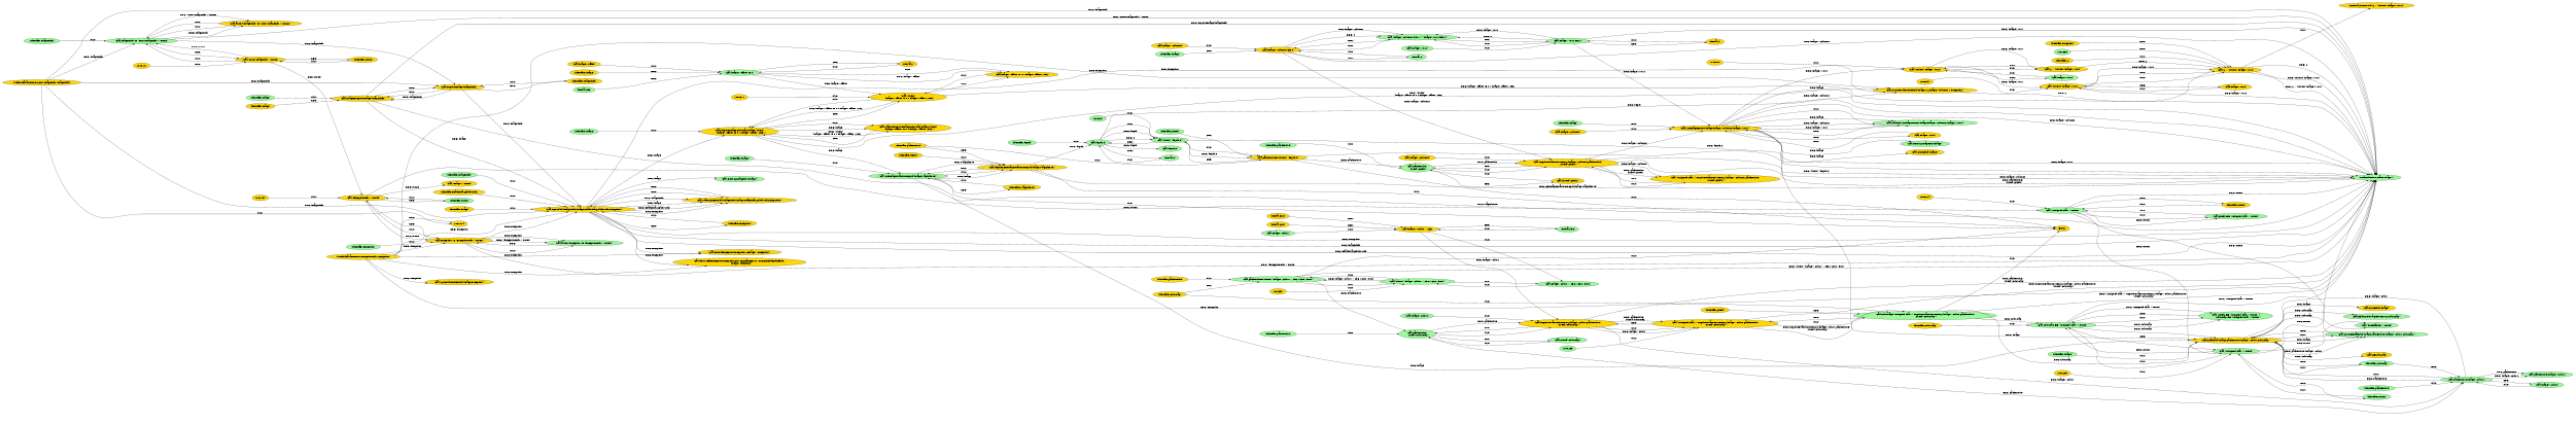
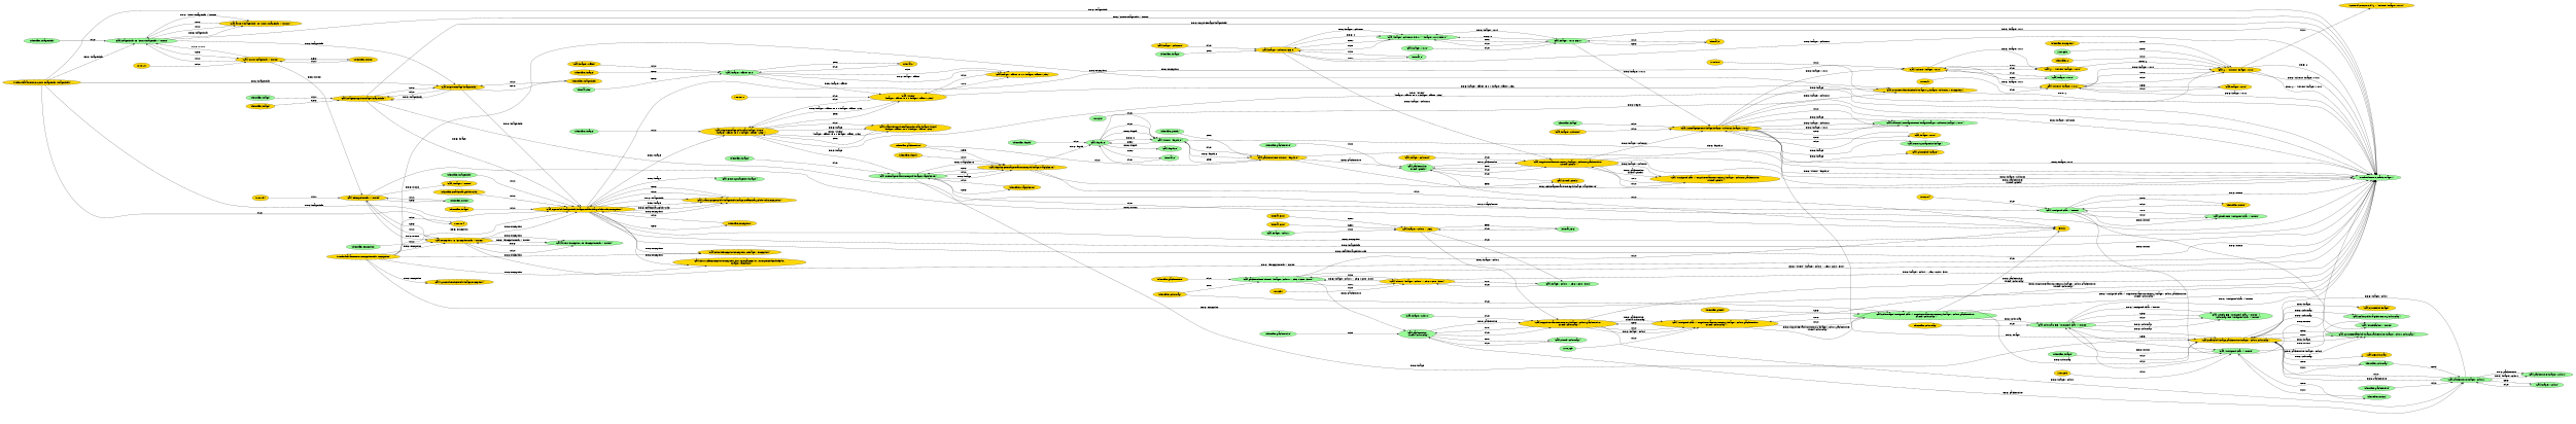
  digraph {
    rankdir=LR
    node [fillcolor=gold style=filled]
    n1 [label="(Call,(ssize_t) image->rows)"]
    n2 [label="(Call,y < (ssize_t) image->rows)"]
    n3 [label="(Call,image->rows)"]
    n4 [fillcolor=palegreen label="(MethodReturn,static Image *)"]
    n5 [label="(ControlStructure,if (y < (ssize_t) image->rows))"]
    n6 [label="(Call,(ssize_t) image->rows)"]
    n7 [fillcolor=palegreen label="(Call,image->rows)"]
    n8 [label="(Call,y < (ssize_t) image->rows)"]
    n9 [label="(Call,SetImageExtent(image,image->columns,image->rows))"]
    n10 [label="(Call,image->rows)"]
    n11 [fillcolor=palegreen label="(Call,DestroyImageList(image))"]
    n12 [label="(Call,QueueAuthenticPixels(image,0,y,image->columns,1,exception))"]
    n13 [label="(Call,CloseBlob(image))"]
    n14 [fillcolor=palegreen label="(Call,status=SetImageExtent(image,image->columns,image->rows))"]
    n15 [label="(Call,ReadBlob(image,packet_size*image->colors,colormap))"]
    n16 [fillcolor=palegreen label="(Call,RelinquishMagickMemory(colormap))"]
    n17 [label="(Call,CloseBlob(image))"]
    n18 [fillcolor=palegreen label="(Call,count=ReadBlob(image,packet_size*image->colors,colormap))"]
    n19 [label="(Call,p=colormap)"]
    n20 [fillcolor=palegreen label="(Identifier,colormap)"]
    n21 [fillcolor=palegreen label="(Call,packet_size*image->colors)"]
    n22 [fillcolor=palegreen label="(Call,GetImageQuantumDepth(image,MagickTrue))"]
    n23 [label="(Call,depth=GetImageQuantumDepth(image,MagickTrue))"]
    n24 [label="(Identifier,MagickTrue)"]
    n25 [label="(Block,)"]
    n26 [fillcolor=palegreen label="(Call,depth/8)"]
    n27 [label="(Call,AcquireImageColormap(image,(size_t)\n    (image->offset != 0 ? image->offset : 256)))"]
    n28 [label="(Call,(size_t)\n    (image->offset != 0 ? image->offset : 256))"]
    n29 [label="(Call,status=AcquireImageColormap(image,(size_t)\n    (image->offset != 0 ? image->offset : 256)))"]
    n30 [label="(Call,image->offset != 0 ? image->offset : 256)"]
    n31 [label="(Call,OpenBlob(image_info,image,ReadBinaryBlobMode,exception))"]
    n32 [label="(Call,InheritException(exception,&image->exception))"]
    n33 [label="(Identifier,exception)"]
    n34 [fillcolor=palegreen label="(Call,DestroyImageList(image))"]
    n35 [label="(Call,ThrowFileException(exception,CorruptImageError,\"UnexpectedEndOfFile\",\n      image->filename))"]
    n36 [label="(Call,status=OpenBlob(image_info,image,ReadBinaryBlobMode,exception))"]
    n37 [label="(Call,AcquireImage(image_info))"]
    n38 [label="(Call,image=AcquireImage(image_info))"]
    n39 [label="(Identifier,image_info)"]
    n40 [fillcolor=palegreen label="(Call,image_info != (const ImageInfo *) NULL)"]
    n41 [label="(Call,(const ImageInfo *) NULL)"]
    n42 [label="(Call,assert(image_info != (const ImageInfo *) NULL))"]
    n43 [label="(Call,(ExceptionInfo *) NULL)"]
    n44 [label="(Identifier,NULL)"]
    n45 [label="(MethodParameterIn,const ImageInfo *image_info)"]
    1000104
    n47 [label="(Call,exception != (ExceptionInfo *) NULL)"]
    n48 [fillcolor=palegreen label="(Call,(unsigned char *) NULL)"]
    n49 [label="(Call,(Image *) NULL)"]
    n50 [fillcolor=palegreen label="(Identifier,NULL)"]
    n51 [fillcolor=palegreen label="(Call,assert(exception != (ExceptionInfo *) NULL))"]
    n52 [label="(MethodParameterIn,ExceptionInfo *exception)"]
    n53 [label="(Call,SyncAuthenticPixels(image,exception))"]
    n54 [fillcolor=palegreen label="(Call,(unsigned char *) NULL)"]
    n55 [fillcolor=palegreen label="(Call,(PixelPacket *) NULL)"]
    n56 [label="(Identifier,NULL)"]
    n57 [fillcolor=palegreen label="(Call,pixels == (unsigned char *) NULL)"]
    n58 [fillcolor=palegreen label="(Call,image->offset != 0)"]
    n59 [label="(Literal,0)"]
    n60 [fillcolor=palegreen label="(Call,packet_size*image->colors)"]
    n61 [fillcolor=palegreen label="(Call,image->colors)"]
    n62 [fillcolor=palegreen label="(Call,packet_size*\n    sizeof(*colormap))"]
    n63 [label="(Call,AcquireQuantumMemory(image->colors,packet_size*\n    sizeof(*colormap)))"]
    n64 [fillcolor=palegreen label="(Call,sizeof(*colormap))"]
    n65 [label="(Call,(unsigned char *) AcquireQuantumMemory(image->colors,packet_size*\n    sizeof(*colormap)))"]
    n66 [fillcolor=palegreen label="(Call,packet_size=(size_t) (image->colors > 256 ? 6UL : 3UL))"]
-   n67 [fillcolor=palegreen label="(Call,(size_t) (image->colors > 256 ? 6UL : 3UL))"]
+   n67 [label="(Call,(size_t) (image->colors > 256 ? 6UL : 3UL))"]
    n68 [fillcolor=palegreen label="(Call,image->colors > 256 ? 6UL : 3UL)"]
    n69 [fillcolor=palegreen label="(Call,colormap=(unsigned char *) AcquireQuantumMemory(image->colors,packet_size*\n    sizeof(*colormap)))"]
    n70 [label="(Call,image->colors > 256)"]
    n71 [fillcolor=palegreen label="(Literal,256)"]
    n72 [fillcolor=palegreen label="(Call,colormap == (unsigned char *) NULL)"]
    n73 [fillcolor=palegreen label="(Call,(pixels == (unsigned char *) NULL) ||\n      (colormap == (unsigned char *) NULL))"]
    n74 [fillcolor=palegreen label="(Identifier,NULL)"]
    n75 [label="(Call,AcquireQuantumMemory(image->columns,packet_size*\n    sizeof(*pixels)))"]
    n76 [fillcolor=palegreen label="(Call,packet_size*\n    sizeof(*pixels))"]
    n77 [label="(Call,(unsigned char *) AcquireQuantumMemory(image->columns,packet_size*\n    sizeof(*pixels)))"]
    n78 [label="(Call,sizeof(*pixels))"]
    n79 [label="(Call,image->columns == 0)"]
    n80 [fillcolor=palegreen label="(Literal,0)"]
    n81 [fillcolor=palegreen label="(Call,(image->columns == 0) || (image->rows == 0))"]
    n82 [fillcolor=palegreen label="(Call,image->rows == 0)"]
    n83 [label="(Call,packet_size=(ssize_t) (depth/8))"]
    n84 [fillcolor=palegreen label="(Call,(size_t) (depth/8))"]
    n85 [fillcolor=palegreen label="(Literal,8)"]
    n86 [fillcolor=palegreen label="(Call,depth/8)"]
    n87 [label="(Literal,0)"]
    n88 [label="(Literal,3UL)"]
    n89 [label="(Identifier,packet_size)"]
    n90 [label="(Identifier,depth)"]
    n91 [fillcolor=palegreen label="(Identifier,image)"]
    n92 [fillcolor=palegreen label="(Call,image->colors)"]
    n93 [fillcolor=palegreen label="(Identifier,image_info)"]
    n94 [label="(Identifier,y)"]
    n95 [fillcolor=palegreen label="(Identifier,image)"]
    n96 [fillcolor=palegreen label="(Identifier,image)"]
    n97 [fillcolor=palegreen label="(Identifier,packet_size)"]
    n98 [fillcolor=palegreen label="(Call,image->rows)"]
    n99 [label="(Identifier,packet_size)"]
    n100 [fillcolor=palegreen label="(Identifier,image)"]
    n101 [label="(Call,image->columns)"]
    n102 [fillcolor=palegreen label="(Identifier,image)"]
    n103 [label="(Call,image->columns)"]
    n104 [fillcolor=palegreen label="(Identifier,image_info)"]
    n105 [fillcolor=palegreen label="(Literal,256)"]
    n106 [fillcolor=palegreen label="(Identifier,packet_size)"]
    n107 [label="(Literal,6UL)"]
    n108 [label="(Identifier,ReadBinaryBlobMode)"]
    n109 [fillcolor=palegreen label="(Identifier,depth)"]
    n110 [label="(Identifier,image)"]
    n111 [label="(Call,image->offset)"]
    n112 [label="(Identifier,image)"]
    n113 [label="(Identifier,exception)"]
    n114 [label="(Identifier,image)"]
    n115 [label="(Identifier,colormap)"]
    n116 [fillcolor=palegreen label="(Identifier,image)"]
    n117 [fillcolor=palegreen label="(Identifier,pixels)"]
    n118 [fillcolor=palegreen label="(Call,image->colors)"]
    n119 [fillcolor=palegreen label="(Identifier,exception)"]
    n120 [label="(Identifier,pixels)"]
    n121 [label="(Identifier,colormap)"]
    n122 [fillcolor=palegreen label="(Identifier,packet_size)"]
    n123 [label="(Call,image->columns)"]
    1000647
    1000518
    1000127
    1000154
    1000211
    1000257
    1000269 [fillcolor=palegreen]
    1000289
    1000284
    1000237 [fillcolor=palegreen]
    1000659 [fillcolor=palegreen]
    n1 -> n2 [label="AST: "]
    n1 -> n2 [label="DDG: image->rows"]
    n1 -> n3 [label="CFG: "]
    n1 -> n4 [label="DDG: image->rows"]
    n2 -> n1 [label="CFG: "]
    n2 -> n4 [label="DDG: (ssize_t) image->rows"]
    n2 -> n4 [label="DDG: y < (ssize_t) image->rows"]
    n2 -> n4 [label="DDG: y"]
    n2 -> n5 [label="AST: "]
    n3 -> n1 [label="AST: "]
    n6 -> n1 [label="DDG: image->rows"]
    n6 -> n7 [label="CFG: "]
    n6 -> n8 [label="AST: "]
    n6 -> n8 [label="DDG: image->rows"]
    n7 -> n6 [label="AST: "]
    n8 -> n2 [label="DDG: y"]
    n8 -> n6 [label="CFG: "]
    n9 -> n4 [label="DDG: image->rows"]
    n9 -> n4 [label="DDG: image->columns"]
    n9 -> n6 [label="DDG: image->rows"]
    n9 -> n10 [label="CFG: "]
    n9 -> n11 [label="DDG: image"]
    n9 -> n12 [label="DDG: image"]
    n9 -> n12 [label="DDG: image->columns"]
    n9 -> n13 [label="DDG: image"]
    n9 -> n14 [label="AST: "]
    n9 -> n14 [label="DDG: image"]
    n9 -> n14 [label="DDG: image->columns"]
    n9 -> n14 [label="DDG: image->rows"]
    n9 -> n15 [label="DDG: image"]
    n10 -> n9 [label="AST: "]
    n12 -> n2 [label="DDG: y"]
    n14 -> n9 [label="CFG: "]
    n15 -> n16 [label="DDG: colormap"]
    n15 -> n17 [label="DDG: image"]
    n15 -> n18 [label="AST: "]
    n15 -> n18 [label="DDG: image"]
    n15 -> n18 [label="DDG: packet_size*image->colors"]
    n15 -> n18 [label="DDG: colormap"]
    n15 -> n19 [label="DDG: colormap"]
    n15 -> n20 [label="CFG: "]
    n18 -> n15 [label="CFG: "]
    n20 -> n15 [label="AST: "]
    n20 -> n21 [label="CFG: "]
    n21 -> n15 [label="AST: "]
    n21 -> n15 [label="DDG: packet_size"]
    n21 -> n15 [label="DDG: image->colors"]
    n21 -> n60 [label="DDG: packet_size"]
    n21 -> n60 [label="DDG: image->colors"]
    n21 -> n61 [label="CFG: "]
    n22 -> n4 [label="DDG: MagickTrue"]
    n22 -> n15 [label="DDG: image"]
    n22 -> n23 [label="AST: "]
    n22 -> n23 [label="DDG: image"]
    n22 -> n23 [label="DDG: MagickTrue"]
    n22 -> n24 [label="CFG: "]
    n23 -> n4 [label="DDG: GetImageQuantumDepth(image,MagickTrue)"]
    n23 -> n22 [label="CFG: "]
    n23 -> n25 [label="AST: "]
    n23 -> n26 [label="DDG: depth"]
    n24 -> n22 [label="AST: "]
    n26 -> n4 [label="DDG: depth"]
    n26 -> n84 [label="AST: "]
    n26 -> n84 [label="DDG: depth"]
    n26 -> n84 [label="DDG: 8"]
    n26 -> n85 [label="CFG: "]
    n26 -> n86 [label="DDG: depth"]
    n27 -> n4 [label="DDG: (size_t)\n    (image->offset != 0 ? image->offset : 256)"]
    n27 -> n22 [label="DDG: image"]
    n27 -> n28 [label="CFG: "]
    n27 -> n29 [label="AST: "]
    n27 -> n29 [label="DDG: image"]
    n27 -> n29 [label="DDG: (size_t)\n    (image->offset != 0 ? image->offset : 256)"]
    n28 -> n4 [label="DDG: image->offset != 0 ? image->offset : 256"]
    n28 -> n27 [label="AST: "]
    n28 -> n27 [label="DDG: image->offset != 0 ? image->offset : 256"]
    n28 -> n30 [label="CFG: "]
    n29 -> n27 [label="CFG: "]
    n30 -> n28 [label="AST: "]
    n31 -> n4 [label="DDG: ReadBinaryBlobMode"]
    n31 -> n4 [label="DDG: exception"]
    n31 -> n4 [label="DDG: image_info"]
    n31 -> n12 [label="DDG: exception"]
    n31 -> n27 [label="DDG: image"]
    n31 -> n32 [label="DDG: exception"]
    n31 -> n33 [label="CFG: "]
    n31 -> n34 [label="DDG: image"]
    n31 -> n35 [label="DDG: exception"]
    n31 -> n36 [label="AST: "]
    n31 -> n36 [label="DDG: image_info"]
    n31 -> n36 [label="DDG: image"]
    n31 -> n36 [label="DDG: ReadBinaryBlobMode"]
    n31 -> n36 [label="DDG: exception"]
    n33 -> n31 [label="AST: "]
    n36 -> n31 [label="CFG: "]
    n37 -> n31 [label="DDG: image_info"]
    n37 -> n38 [label="AST: "]
    n37 -> n38 [label="DDG: image_info"]
    n37 -> n39 [label="CFG: "]
    n38 -> n4 [label="DDG: AcquireImage(image_info)"]
    n38 -> n25 [label="AST: "]
    n38 -> n31 [label="DDG: image"]
    n38 -> n37 [label="CFG: "]
    n39 -> n37 [label="AST: "]
    n40 -> n4 [label="DDG: (const ImageInfo *) NULL"]
    n40 -> n37 [label="DDG: image_info"]
    n40 -> n41 [label="CFG: "]
    n40 -> n42 [label="AST: "]
    n40 -> n42 [label="DDG: image_info"]
    n40 -> n42 [label="DDG: (const ImageInfo *) NULL"]
    n41 -> n40 [label="AST: "]
    n41 -> n40 [label="DDG: NULL"]
    n41 -> n43 [label="DDG: NULL"]
    n41 -> n44 [label="CFG: "]
    n42 -> n40 [label="CFG: "]
    n43 -> n47 [label="AST: "]
    n43 -> n47 [label="DDG: NULL"]
    n43 -> n48 [label="DDG: NULL"]
    n43 -> n49 [label="DDG: NULL"]
    n43 -> n50 [label="CFG: "]
    n44 -> n41 [label="AST: "]
    n45 -> n4 [label="DDG: image_info"]
    n45 -> n31 [label="DDG: image_info"]
    n45 -> n37 [label="DDG: image_info"]
    n45 -> n40 [label="DDG: image_info"]
    n45 -> 1000104 [label="AST: "]
    n47 -> n4 [label="DDG: (ExceptionInfo *) NULL"]
    n47 -> n31 [label="DDG: exception"]
    n47 -> n43 [label="CFG: "]
    n47 -> n51 [label="AST: "]
    n47 -> n51 [label="DDG: exception"]
    n47 -> n51 [label="DDG: (ExceptionInfo *) NULL"]
    n48 -> n4 [label="DDG: NULL"]
    n48 -> n54 [label="DDG: NULL"]
    n48 -> n55 [label="DDG: NULL"]
    n48 -> n56 [label="CFG: "]
    n48 -> n57 [label="AST: "]
    n48 -> n57 [label="DDG: NULL"]
    n50 -> n43 [label="AST: "]
    n51 -> n47 [label="DDG: "]
    n52 -> n4 [label="DDG: exception"]
    n52 -> n12 [label="DDG: exception"]
    n52 -> n31 [label="DDG: exception"]
    n52 -> n32 [label="DDG: exception"]
    n52 -> n35 [label="DDG: exception"]
    n52 -> 1000104 [label="AST: "]
    n52 -> n47 [label="DDG: exception"]
    n52 -> n53 [label="DDG: exception"]
    n54 -> n4 [label="DDG: NULL"]
    n54 -> n55 [label="DDG: NULL"]
    n54 -> n72 [label="AST: "]
    n54 -> n72 [label="DDG: NULL"]
    n54 -> n74 [label="CFG: "]
    n56 -> n48 [label="AST: "]
    n57 -> n48 [label="CFG: "]
    n58 -> n28 [label="DDG: image->offset"]
    n58 -> n30 [label="AST: "]
    n58 -> n30 [label="DDG: image->offset"]
    n58 -> n59 [label="CFG: "]
    n59 -> n58 [label="AST: "]
    n61 -> n21 [label="AST: "]
    n62 -> n21 [label="DDG: packet_size"]
    n62 -> n63 [label="AST: "]
    n62 -> n63 [label="DDG: packet_size"]
    n62 -> n64 [label="CFG: "]
    n63 -> n4 [label="DDG: packet_size*\n    sizeof(*colormap)"]
    n63 -> n21 [label="DDG: image->colors"]
    n63 -> n62 [label="CFG: "]
    n63 -> n65 [label="AST: "]
    n63 -> n65 [label="DDG: image->colors"]
    n63 -> n65 [label="DDG: packet_size*\n    sizeof(*colormap)"]
    n64 -> n62 [label="AST: "]
    n65 -> n4 [label="DDG: AcquireQuantumMemory(image->colors,packet_size*\n    sizeof(*colormap))"]
    n65 -> n63 [label="CFG: "]
    n65 -> n69 [label="AST: "]
    n65 -> n69 [label="DDG: AcquireQuantumMemory(image->colors,packet_size*\n    sizeof(*colormap))"]
    n66 -> n4 [label="DDG: (size_t) (image->colors > 256 ? 6UL : 3UL)"]
    n66 -> n25 [label="AST: "]
    n66 -> n62 [label="DDG: packet_size"]
    n66 -> n67 [label="CFG: "]
+   n67 -> n4 [label="DDG: image->colors > 256 ? 6UL : 3UL"]
    n67 -> n66 [label="AST: "]
    n67 -> n66 [label="DDG: image->colors > 256 ? 6UL : 3UL"]
    n67 -> n68 [label="CFG: "]
    n68 -> n67 [label="AST: "]
    n69 -> n4 [label="DDG: (unsigned char *) AcquireQuantumMemory(image->colors,packet_size*\n    sizeof(*colormap))"]
    n69 -> n15 [label="DDG: colormap"]
    n69 -> n25 [label="AST: "]
    n69 -> n65 [label="CFG: "]
    n69 -> n72 [label="DDG: colormap"]
    n70 -> n63 [label="DDG: image->colors"]
    n70 -> n68 [label="AST: "]
    n70 -> n71 [label="CFG: "]
    n71 -> n70 [label="AST: "]
    n72 -> n4 [label="DDG: (unsigned char *) NULL"]
    n72 -> n15 [label="DDG: colormap"]
    n72 -> n54 [label="CFG: "]
    n72 -> n73 [label="AST: "]
    n72 -> n73 [label="DDG: colormap"]
    n72 -> n73 [label="DDG: (unsigned char *) NULL"]
    n73 -> n72 [label="CFG: "]
    n74 -> n54 [label="AST: "]
    n75 -> n4 [label="DDG: image->columns"]
    n75 -> n4 [label="DDG: packet_size*\n    sizeof(*pixels)"]
    n75 -> n9 [label="DDG: image->columns"]
    n75 -> n76 [label="CFG: "]
    n75 -> n77 [label="AST: "]
    n75 -> n77 [label="DDG: image->columns"]
    n75 -> n77 [label="DDG: packet_size*\n    sizeof(*pixels)"]
    n76 -> n75 [label="AST: "]
    n76 -> n75 [label="DDG: packet_size"]
    n76 -> n78 [label="CFG: "]
    n77 -> n75 [label="CFG: "]
    n78 -> n76 [label="AST: "]
    n79 -> n4 [label="DDG: image->columns"]
    n79 -> n75 [label="DDG: image->columns"]
    n79 -> n80 [label="CFG: "]
    n79 -> n81 [label="AST: "]
    n79 -> n81 [label="DDG: image->columns"]
    n79 -> n81 [label="DDG: 0"]
    n80 -> n79 [label="AST: "]
    n81 -> n79 [label="CFG: "]
    n81 -> n82 [label="CFG: "]
    n82 -> n4 [label="DDG: image->rows"]
    n82 -> n9 [label="DDG: image->rows"]
    n82 -> n81 [label="AST: "]
    n82 -> n81 [label="DDG: image->rows"]
    n82 -> n81 [label="DDG: 0"]
    n82 -> n87 [label="CFG: "]
    n83 -> n4 [label="DDG: (size_t) (depth/8)"]
    n83 -> n25 [label="AST: "]
    n83 -> n76 [label="DDG: packet_size"]
    n83 -> n84 [label="CFG: "]
    n84 -> n4 [label="DDG: depth/8"]
    n84 -> n26 [label="CFG: "]
    n84 -> n83 [label="AST: "]
    n84 -> n83 [label="DDG: depth/8"]
    n85 -> n26 [label="AST: "]
    n87 -> n82 [label="AST: "]
    n88 -> n70 [label="CFG: "]
    n89 -> n23 [label="CFG: "]
    n89 -> n83 [label="AST: "]
    n90 -> n23 [label="AST: "]
    n91 -> n79 [label="CFG: "]
    n92 -> n63 [label="AST: "]
    n93 -> n40 [label="AST: "]
    n94 -> n2 [label="AST: "]
    n95 -> n22 [label="AST: "]
    n96 -> n15 [label="AST: "]
    n97 -> n62 [label="AST: "]
    n98 -> n82 [label="AST: "]
    n99 -> n66 [label="AST: "]
    n100 -> n9 [label="AST: "]
    n101 -> n75 [label="AST: "]
    n102 -> n27 [label="AST: "]
    n103 -> n79 [label="AST: "]
    n104 -> n31 [label="AST: "]
    n105 -> n58 [label="CFG: "]
    n106 -> n21 [label="AST: "]
    n107 -> n70 [label="CFG: "]
    n108 -> n31 [label="AST: "]
    n109 -> n26 [label="AST: "]
    n110 -> n31 [label="AST: "]
    n111 -> n58 [label="AST: "]
    n112 -> n58 [label="CFG: "]
    n113 -> n2 [label="CFG: "]
    n114 -> n38 [label="CFG: "]
    n115 -> n66 [label="CFG: "]
    n115 -> n69 [label="AST: "]
    n116 -> n38 [label="AST: "]
    n117 -> n83 [label="CFG: "]
    n118 -> n70 [label="AST: "]
    n119 -> n47 [label="AST: "]
    n120 -> n69 [label="CFG: "]
    n121 -> n72 [label="AST: "]
    n122 -> n76 [label="AST: "]
    n123 -> n9 [label="AST: "]
    1000647 -> n1 [label="AST: "]
    1000518 -> n6 [label="AST: "]
    1000127 -> n41 [label="AST: "]
    1000154 -> n43 [label="AST: "]
    1000211 -> n28 [label="AST: "]
    1000257 -> n67 [label="AST: "]
    1000269 -> n65 [label="AST: "]
    1000289 -> n54 [label="AST: "]
    1000284 -> n48 [label="AST: "]
    1000237 -> n84 [label="AST: "]
    1000659 -> n2 [label="CFG: "]
  }
